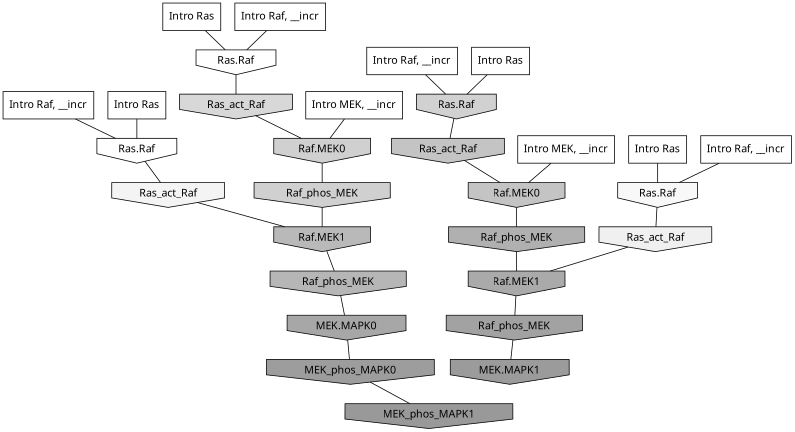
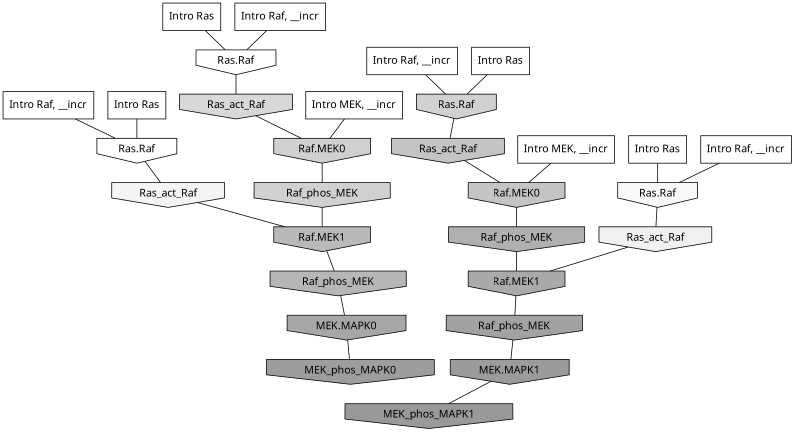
  digraph {
    rankdir=TB
    ranksep=0.30
    node [fillcolor="0.000 0.000 1.000" fontname="CMU Serif" shape=invhouse style=filled]
    edge [color="0.000 0.000 0.000" dir=none fontname="CMU Serif"]
    n1 [label="Intro Ras" shape=rectangle]
    n2 [fillcolor="0.000 0.000 0.998" label="Ras.Raf"]
    n3 [fillcolor="0.000 0.000 0.955" label=Ras_act_Raf]
    n4 [label="Intro Ras" shape=rectangle]
    n5 [fillcolor="0.000 0.000 0.971" label="Ras.Raf"]
    n6 [fillcolor="0.000 0.000 0.941" label=Ras_act_Raf]
    n7 [label="Intro Ras" shape=rectangle]
    n8 [fillcolor="0.000 0.000 0.818" label="Ras.Raf"]
    n9 [fillcolor="0.000 0.000 0.766" label=Ras_act_Raf]
    n10 [label="Intro Ras" shape=rectangle]
    n11 [label="Ras.Raf"]
    n12 [fillcolor="0.000 0.000 0.844" label=Ras_act_Raf]
    n13 [label="Intro Raf, __incr" shape=rectangle]
    n14 [label="Intro Raf, __incr" shape=rectangle]
    n15 [label="Intro Raf, __incr" shape=rectangle]
    n16 [label="Intro Raf, __incr" shape=rectangle]
    n17 [label="Intro MEK, __incr" shape=rectangle]
    n18 [fillcolor="0.000 0.000 0.815" label="Raf.MEK0"]
    n19 [fillcolor="0.000 0.000 0.815" label=Raf_phos_MEK]
    n20 [label="Intro MEK, __incr" shape=rectangle]
    n21 [fillcolor="0.000 0.000 0.766" label="Raf.MEK0"]
    n22 [fillcolor="0.000 0.000 0.689" label=Raf_phos_MEK]
    n23 [fillcolor="0.000 0.000 0.653" label="MEK.MAPK0"]
    n24 [fillcolor="0.000 0.000 0.617" label=MEK_phos_MAPK0]
    n25 [fillcolor="0.000 0.000 0.726" label="Raf.MEK1"]
    n26 [fillcolor="0.000 0.000 0.666" label="Raf.MEK1"]
    n27 [fillcolor="0.000 0.000 0.712" label=Raf_phos_MEK]
    n28 [fillcolor="0.000 0.000 0.634" label=Raf_phos_MEK]
    n29 [fillcolor="0.000 0.000 0.608" label="MEK.MAPK1"]
    n30 [fillcolor="0.000 0.000 0.600" label=MEK_phos_MAPK1]
    n1 -> n2
    n2 -> n3
    n3 -> n25
    n4 -> n5
    n5 -> n6
    n6 -> n26
    n7 -> n8
    n8 -> n9
    n9 -> n21
    n10 -> n11
    n11 -> n12
    n12 -> n18
    n13 -> n11
    n14 -> n2
    n15 -> n8
    n16 -> n5
    n17 -> n18
    n18 -> n19
    n19 -> n25
    n20 -> n21
    n21 -> n22
    n22 -> n26
    n23 -> n24
    n25 -> n27
    n26 -> n28
    n27 -> n23
    n28 -> n29
-   n24 -> n30
+   n29 -> n30
  }
